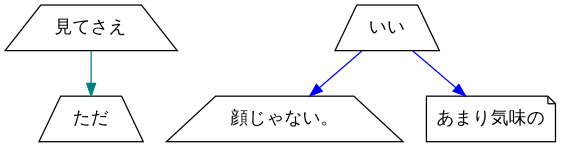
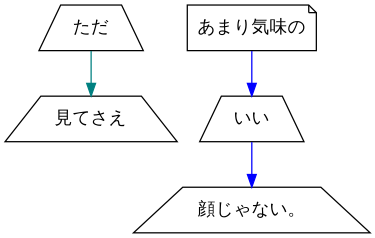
  digraph {
    node [shape=trapezium]
    edge [color=blue]
    n1 [label="ただ"]
    n2 [label="見てさえ"]
    n3 [label="顔じゃない。"]
    n4 [label="あまり気味の" shape=note]
    n5 [label="いい"]
-   n2 -> n1 [color=teal]
-   n5 -> n4
+   n1 -> n2 [color=teal]
+   n4 -> n5
    n5 -> n3
  }
